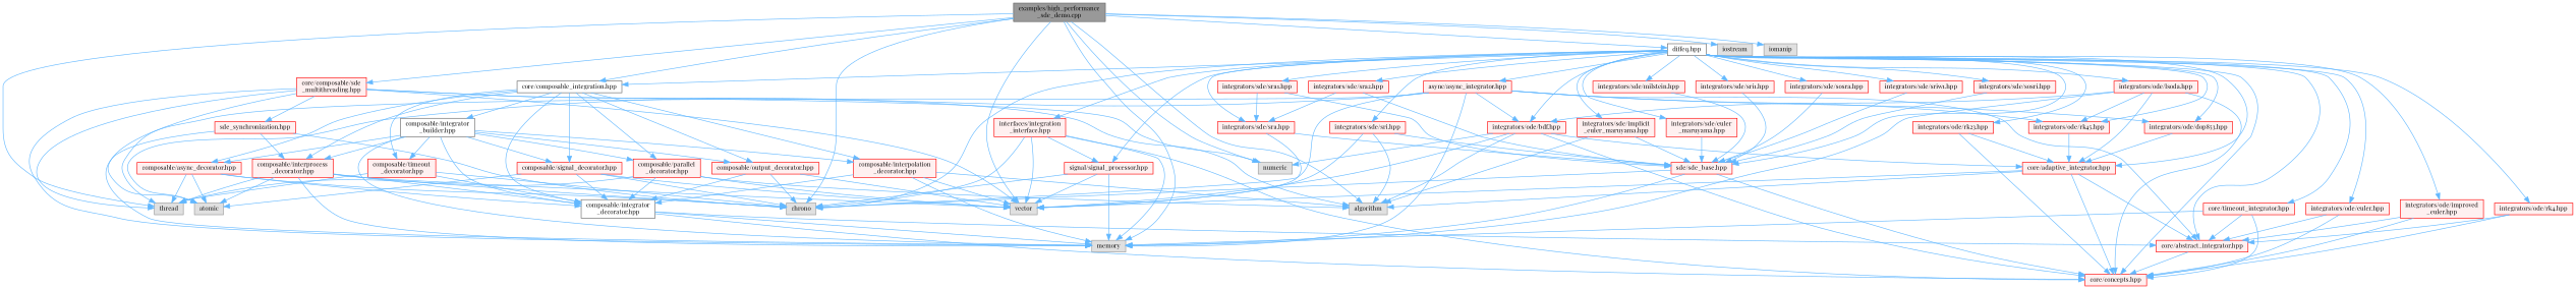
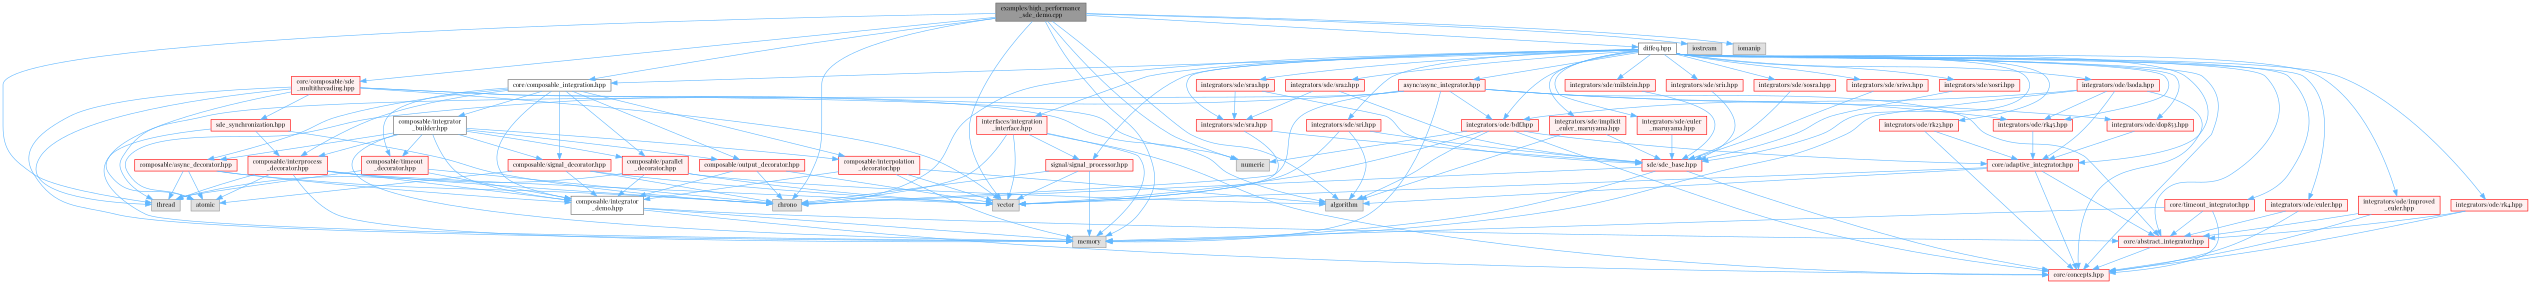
  digraph {
    fontname="Playfair Display"
    node [color=red fillcolor="#FFF0F0" fontname="Playfair Display" fontsize=10 shape=box style=filled]
    edge [color=steelblue1 fontname="Playfair Display" fontsize=10 labelfontname=Helvetica labelfontsize=10 style=solid]
    n1 [color=gray40 fillcolor=grey60 fontcolor=black height=0.2 label="examples/high_performance\l_sde_demo.cpp" width=0.4]
    n2 [color=grey40 fillcolor=white height=0.2 label="diffeq.hpp" width=0.4]
    n3 [color=grey60 fillcolor="#E0E0E0" height=0.2 label=vector width=0.4]
    n4 [color=grey60 fillcolor="#E0E0E0" height=0.2 label=algorithm width=0.4]
    n5 [color=grey60 fillcolor="#E0E0E0" height=0.2 label=chrono width=0.4]
    n6 [color=grey60 fillcolor="#E0E0E0" height=0.2 label=memory width=0.4]
    n7 [color=grey40 fillcolor=white height=0.2 label="core/composable_integration.hpp" width=0.4]
    n8 [color=grey60 fillcolor="#E0E0E0" height=0.2 label=thread width=0.4]
    n9 [color=grey60 fillcolor="#E0E0E0" height=0.2 label=numeric width=0.4]
    n10 [height=0.2 label="core/composable/sde\l_multithreading.hpp" width=0.4]
    n11 [color=grey60 fillcolor="#E0E0E0" height=0.2 label=iostream width=0.4]
    n12 [color=grey60 fillcolor="#E0E0E0" height=0.2 label=iomanip width=0.4]
    n13 [height=0.2 label="core/concepts.hpp" width=0.4]
    n14 [height=0.2 label="core/abstract_integrator.hpp" width=0.4]
    n15 [height=0.2 label="core/adaptive_integrator.hpp" width=0.4]
    n16 [height=0.2 label="core/timeout_integrator.hpp" width=0.4]
    n17 [height=0.2 label="integrators/ode/euler.hpp" width=0.4]
    n18 [height=0.2 label="integrators/ode/improved\l_euler.hpp" width=0.4]
    n19 [height=0.2 label="integrators/ode/rk4.hpp" width=0.4]
    n20 [height=0.2 label="integrators/ode/rk23.hpp" width=0.4]
    n21 [height=0.2 label="integrators/ode/rk45.hpp" width=0.4]
    n22 [height=0.2 label="integrators/ode/dop853.hpp" width=0.4]
    n23 [height=0.2 label="integrators/ode/bdf.hpp" width=0.4]
    n24 [height=0.2 label="integrators/ode/lsoda.hpp" width=0.4]
    n25 [height=0.2 label="sde/sde_base.hpp" width=0.4]
    n26 [height=0.2 label="integrators/sde/euler\l_maruyama.hpp" width=0.4]
    n27 [height=0.2 label="integrators/sde/milstein.hpp" width=0.4]
    n28 [height=0.2 label="integrators/sde/sri1.hpp" width=0.4]
    n29 [height=0.2 label="integrators/sde/implicit\l_euler_maruyama.hpp" width=0.4]
    n30 [height=0.2 label="integrators/sde/sra.hpp" width=0.4]
    n31 [height=0.2 label="integrators/sde/sra1.hpp" width=0.4]
    n32 [height=0.2 label="integrators/sde/sra2.hpp" width=0.4]
    n33 [height=0.2 label="integrators/sde/sosra.hpp" width=0.4]
    n34 [height=0.2 label="integrators/sde/sri.hpp" width=0.4]
    n35 [height=0.2 label="integrators/sde/sriw1.hpp" width=0.4]
    n36 [height=0.2 label="integrators/sde/sosri.hpp" width=0.4]
    n37 [height=0.2 label="async/async_integrator.hpp" width=0.4]
    n38 [height=0.2 label="signal/signal_processor.hpp" width=0.4]
    n39 [height=0.2 label="interfaces/integration\l_interface.hpp" width=0.4]
-   n40 [color=grey40 fillcolor=white height=0.2 label="composable/integrator\l_decorator.hpp" width=0.4]
+   n40 [color=grey40 fillcolor=white height=0.2 label="composable/integrator\l_demo.hpp" width=0.4]
    n41 [height=0.2 label="composable/timeout\l_decorator.hpp" width=0.4]
    n42 [height=0.2 label="composable/parallel\l_decorator.hpp" width=0.4]
    n43 [height=0.2 label="composable/async_decorator.hpp" width=0.4]
    n44 [height=0.2 label="composable/output_decorator.hpp" width=0.4]
    n45 [height=0.2 label="composable/signal_decorator.hpp" width=0.4]
    n46 [height=0.2 label="composable/interpolation\l_decorator.hpp" width=0.4]
    n47 [height=0.2 label="composable/interprocess\l_decorator.hpp" width=0.4]
    n48 [color=grey40 fillcolor=white height=0.2 label="composable/integrator\l_builder.hpp" width=0.4]
    n49 [color=grey60 fillcolor="#E0E0E0" height=0.2 label=atomic width=0.4]
    n50 [height=0.2 label="sde_synchronization.hpp" width=0.4]
    n1 -> n2
    n1 -> n3
    n1 -> n4
    n1 -> n5
    n1 -> n6
    n1 -> n7
    n1 -> n8
    n1 -> n9
    n1 -> n10
    n1 -> n11
    n1 -> n12
    n2 -> n5
    n2 -> n7
    n2 -> n13
    n2 -> n14
    n2 -> n15
    n2 -> n16
    n2 -> n17
    n2 -> n18
    n2 -> n19
    n2 -> n20
    n2 -> n21
    n2 -> n22
    n2 -> n23
    n2 -> n24
    n2 -> n25
    n2 -> n26
    n2 -> n27
    n2 -> n28
    n2 -> n29
    n2 -> n30
    n2 -> n31
    n2 -> n32
    n2 -> n33
    n2 -> n34
    n2 -> n35
    n2 -> n36
    n2 -> n37
    n2 -> n38
    n2 -> n39
    n7 -> n40
    n7 -> n41
    n7 -> n42
    n7 -> n43
    n7 -> n44
    n7 -> n45
    n7 -> n46
    n7 -> n47
    n7 -> n48
    n10 -> n3
    n10 -> n4
    n10 -> n6
    n10 -> n8
    n10 -> n9
    n10 -> n49
    n10 -> n50
    n14 -> n13
    n15 -> n3
    n15 -> n4
    n15 -> n13
    n15 -> n14
    n16 -> n6
    n16 -> n13
    n16 -> n14
    n17 -> n13
    n17 -> n14
    n18 -> n13
    n18 -> n14
    n19 -> n13
    n19 -> n14
    n20 -> n13
    n20 -> n15
    n21 -> n15
    n22 -> n15
    n23 -> n3
    n23 -> n4
    n23 -> n9
    n23 -> n13
    n23 -> n15
    n24 -> n6
    n24 -> n13
    n24 -> n15
    n24 -> n21
    n24 -> n23
    n25 -> n5
    n25 -> n6
    n25 -> n13
    n26 -> n25
    n27 -> n25
    n28 -> n25
    n29 -> n4
    n29 -> n25
    n30 -> n3
    n30 -> n25
    n31 -> n25
    n31 -> n30
    n32 -> n25
    n32 -> n30
    n33 -> n25
    n34 -> n3
    n34 -> n4
    n34 -> n25
    n35 -> n25
    n36 -> n25
    n37 -> n5
    n37 -> n6
    n37 -> n8
    n37 -> n14
    n37 -> n21
    n37 -> n22
    n37 -> n23
    n37 -> n49
    n38 -> n3
    n38 -> n5
    n38 -> n6
    n39 -> n3
    n39 -> n5
    n39 -> n6
    n39 -> n13
    n39 -> n38
    n40 -> n6
    n40 -> n13
    n40 -> n14
    n41 -> n5
    n41 -> n8
    n41 -> n40
    n42 -> n3
    n42 -> n4
    n42 -> n8
    n42 -> n40
    n43 -> n5
    n43 -> n8
    n43 -> n40
    n43 -> n49
    n44 -> n3
    n44 -> n5
    n44 -> n40
    n45 -> n3
    n45 -> n5
    n45 -> n40
    n45 -> n49
    n46 -> n3
    n46 -> n4
    n46 -> n6
    n46 -> n40
    n47 -> n3
    n47 -> n5
    n47 -> n6
    n47 -> n8
    n47 -> n40
    n47 -> n49
    n48 -> n6
    n48 -> n40
    n48 -> n41
    n48 -> n42
    n48 -> n43
    n48 -> n44
    n48 -> n45
    n48 -> n46
    n48 -> n47
    n50 -> n5
    n50 -> n6
    n50 -> n47
  }
